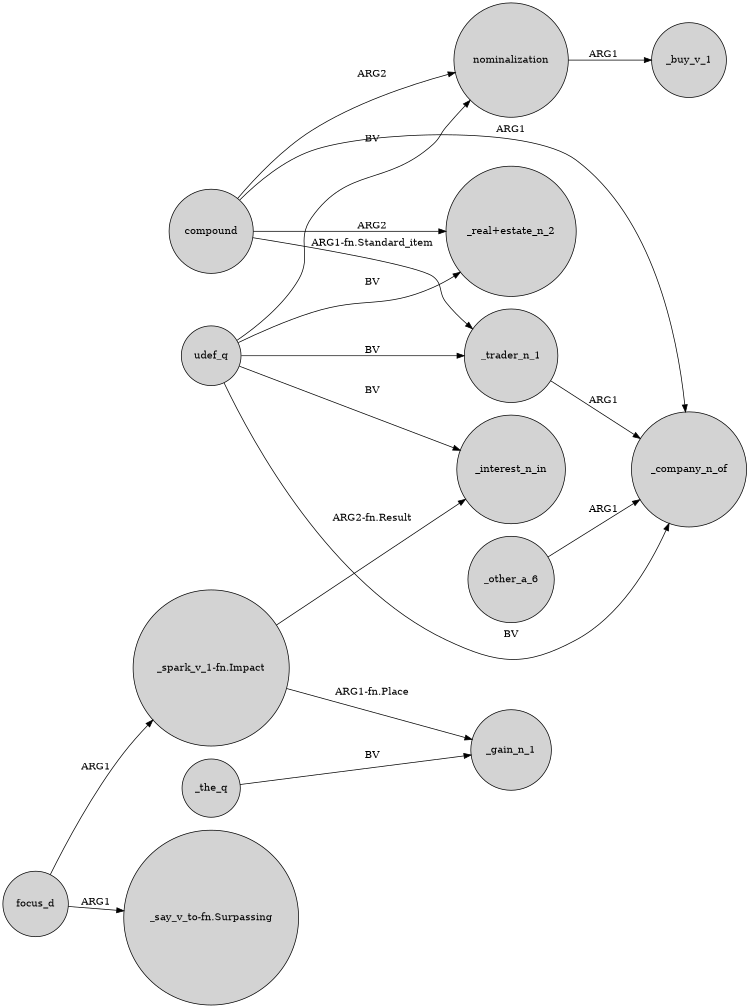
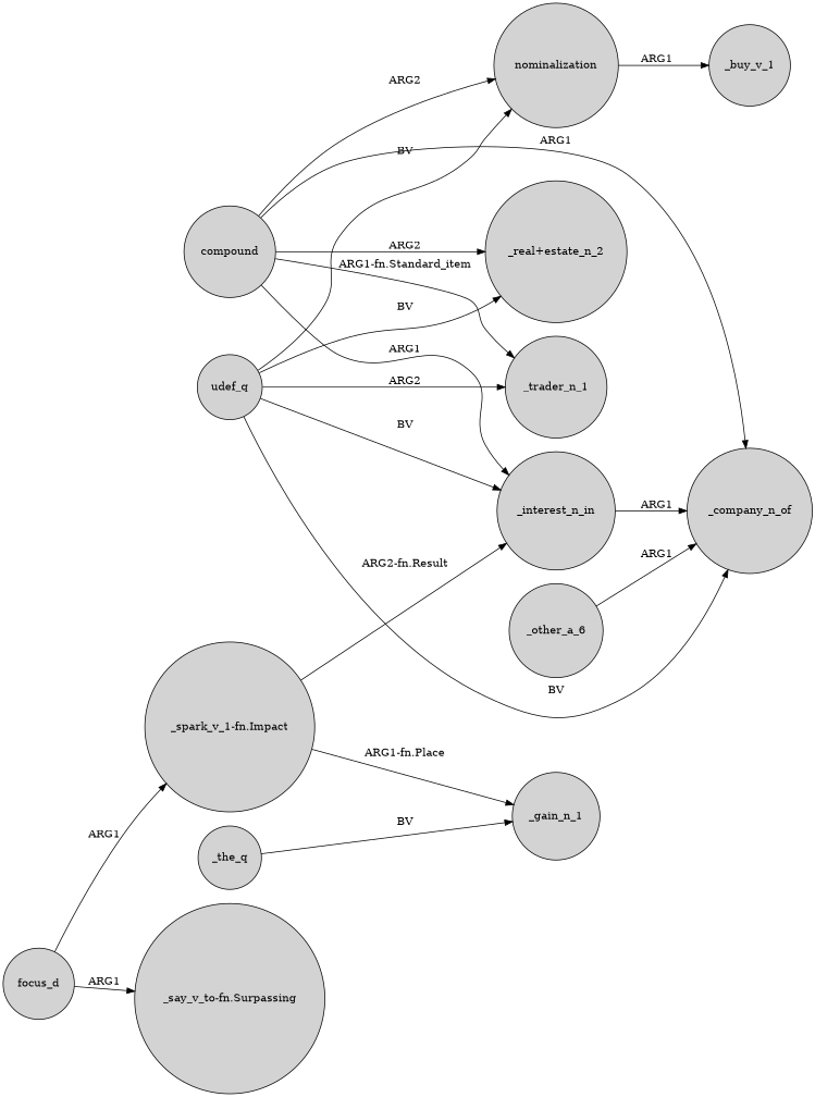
  digraph {
    rankdir=LR
    node [shape=circle style=filled]
    nominalization
    _buy_v_1
    "_spark_v_1-fn.Impact"
    _interest_n_in
    _gain_n_1
    _company_n_of
    udef_q
    _trader_n_1
    n9 [label="_real+estate_n_2"]
    compound
    focus_d
    "_say_v_to-fn.Surpassing"
    _the_q
    n14 [label=_other_a_6]
    nominalization -> _buy_v_1 [label=ARG1]
    "_spark_v_1-fn.Impact" -> _interest_n_in [label="ARG2-fn.Result"]
    "_spark_v_1-fn.Impact" -> _gain_n_1 [label="ARG1-fn.Place"]
-   _trader_n_1 -> _company_n_of [label=ARG1]
+   _interest_n_in -> _company_n_of [label=ARG1]
    udef_q -> nominalization [label=BV]
    udef_q -> _interest_n_in [label=BV]
    udef_q -> _company_n_of [label=BV]
-   udef_q -> _trader_n_1 [label=BV]
+   udef_q -> _trader_n_1 [label=ARG2]
    udef_q -> n9 [label=BV]
    compound -> nominalization [label=ARG2]
+   compound -> _interest_n_in [label=ARG1]
    compound -> _company_n_of [label=ARG1]
    compound -> _trader_n_1 [label="ARG1-fn.Standard_item"]
    compound -> n9 [label=ARG2]
    focus_d -> "_spark_v_1-fn.Impact" [label=ARG1]
    focus_d -> "_say_v_to-fn.Surpassing" [label=ARG1]
    _the_q -> _gain_n_1 [label=BV]
    n14 -> _company_n_of [label=ARG1]
  }
